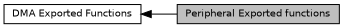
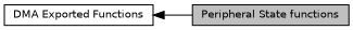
  digraph {
    rankdir=LR
    fontname="DejaVu Sans"
    node [color=black fontname="DejaVu Sans" fontsize=10 shape=record style=filled]
-   n1 [fillcolor=grey75 fontcolor=black height=0.2 label="Peripheral Exported functions" width=0.4]
+   n1 [fillcolor=grey75 fontcolor=black height=0.2 label="Peripheral State functions" width=0.4]
    n2 [fillcolor=white height=0.2 label="DMA Exported Functions" width=0.4]
    n2 -> n1 [dir=back fontname="DejaVu Sans" fontsize=10 labelfontname=Helvetica labelfontsize=10 shape=plaintext style=solid]
  }
